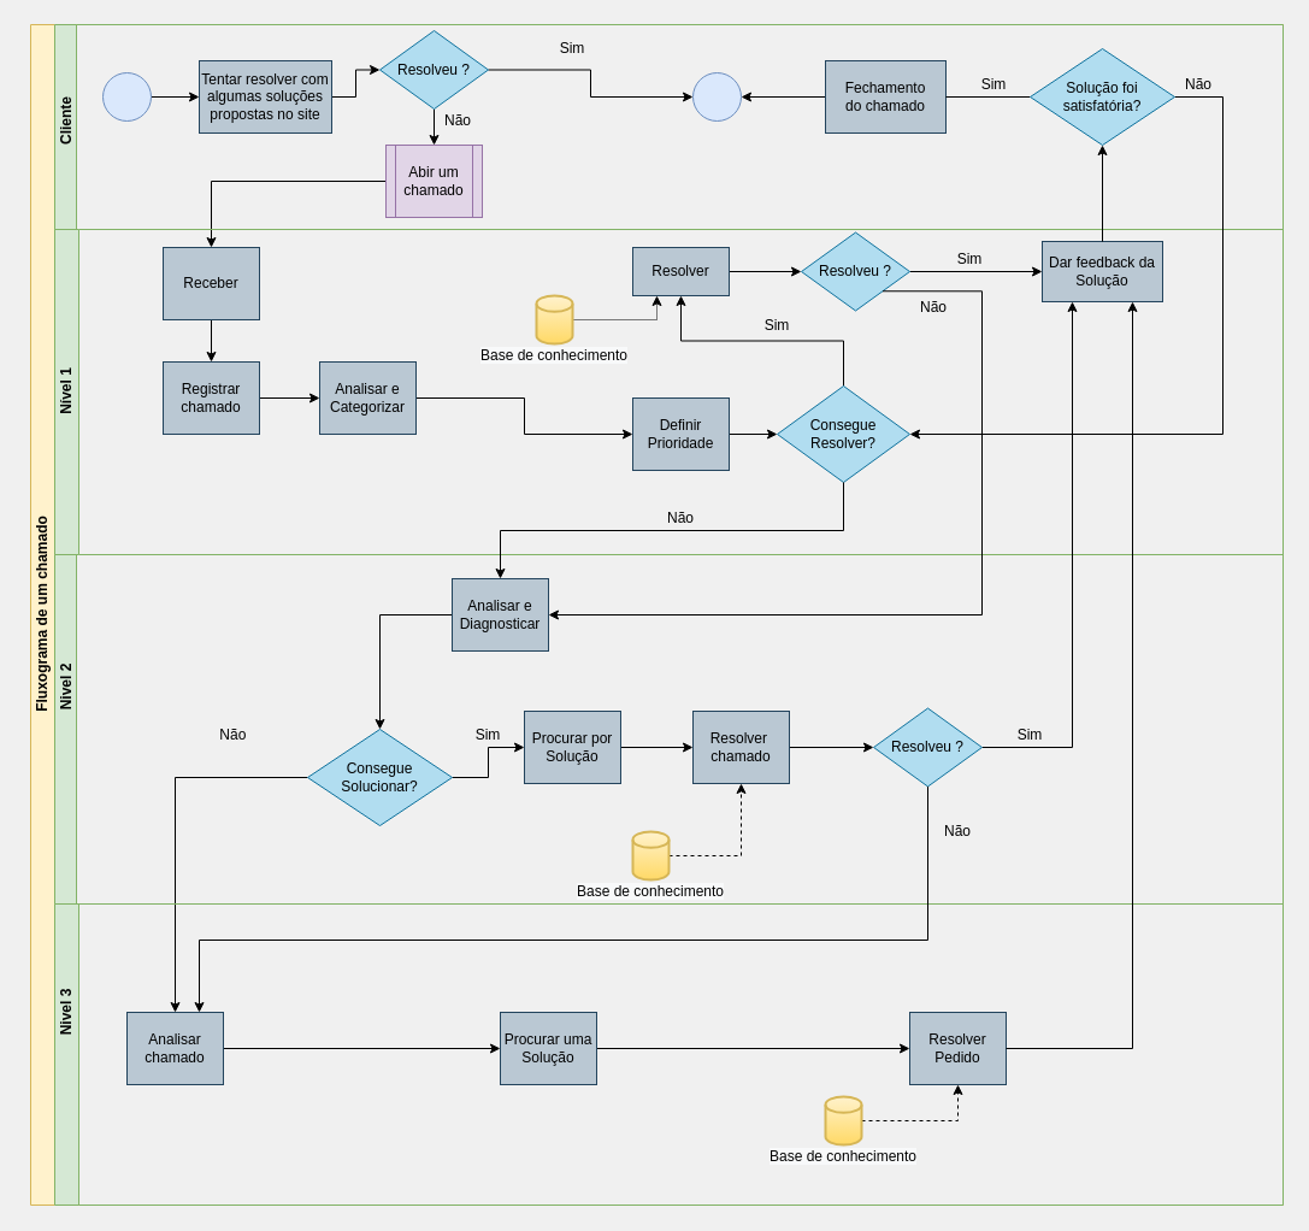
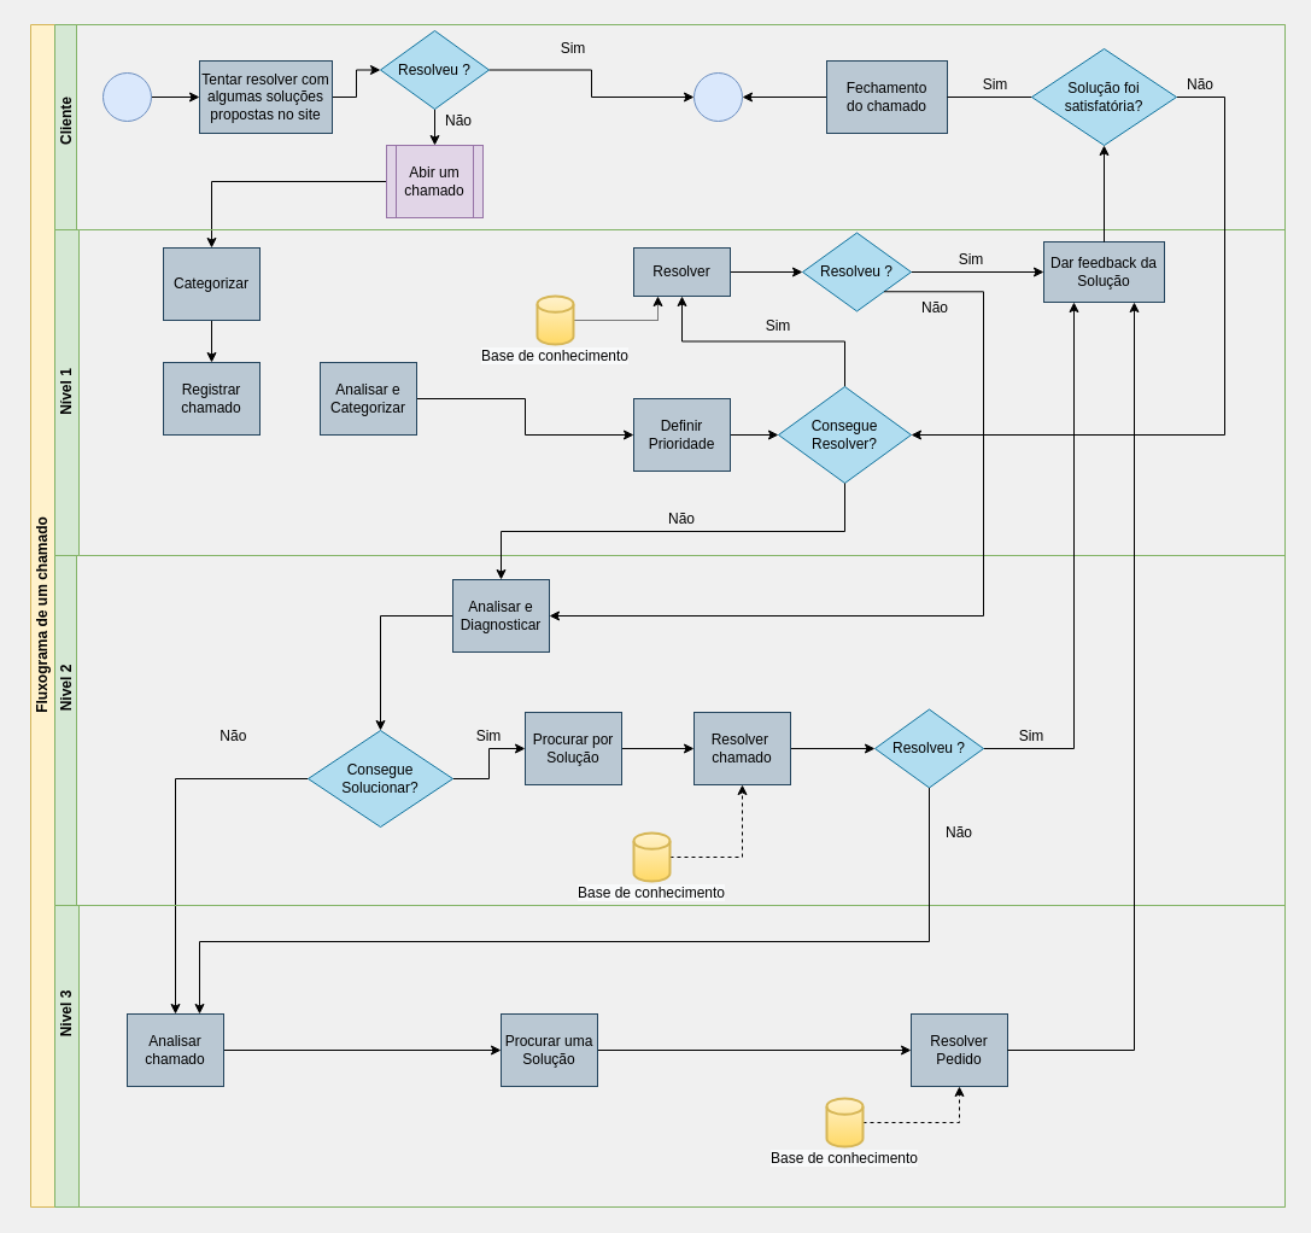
  <mxCell id="0" />
  <mxCell id="1" parent="0" />
  <mxCell id="2" value="Fluxograma de um chamado&lt;br&gt;" style="swimlane;html=1;childLayout=stackLayout;resizeParent=1;resizeParentMax=0;horizontal=0;startSize=20;horizontalStack=0;fillColor=#fff2cc;strokeColor=#d6b656;" parent="1" vertex="1"><mxGeometry x="25" y="20" width="1040" height="980" as="geometry" /></mxCell>
  <mxCell id="3" style="edgeStyle=orthogonalEdgeStyle;rounded=0;orthogonalLoop=1;jettySize=auto;html=1;entryX=0.5;entryY=0;entryDx=0;entryDy=0;" parent="2" source="39" target="72" edge="1"><mxGeometry relative="1" as="geometry" /></mxCell>
  <mxCell id="4" value="Nivel 1" style="swimlane;html=1;startSize=18;horizontal=0;fontFamily=Helvetica;fillColor=#d5e8d4;strokeColor=#82b366;" parent="2" vertex="1"><mxGeometry x="20" width="1020" height="730" as="geometry" /></mxCell>
  <mxCell id="5" style="edgeStyle=orthogonalEdgeStyle;rounded=0;orthogonalLoop=1;jettySize=auto;html=1;exitX=1;exitY=0.5;exitDx=0;exitDy=0;entryX=0;entryY=0.5;entryDx=0;entryDy=0;" parent="4" source="6" target="63" edge="1"><mxGeometry relative="1" as="geometry" /></mxCell>
  <mxCell id="6" value="" style="ellipse;whiteSpace=wrap;html=1;fillColor=#dae8fc;strokeColor=#6c8ebf;" parent="4" vertex="1"><mxGeometry x="40" y="40" width="40" height="40" as="geometry" /></mxCell>
  <mxCell id="7" style="edgeStyle=orthogonalEdgeStyle;rounded=0;orthogonalLoop=1;jettySize=auto;html=1;exitX=0;exitY=0.5;exitDx=0;exitDy=0;entryX=0.5;entryY=0;entryDx=0;entryDy=0;" parent="4" source="8" target="12" edge="1"><mxGeometry relative="1" as="geometry" /></mxCell>
  <mxCell id="8" value="Abir um chamado" style="shape=process;rounded=0;whiteSpace=wrap;html=1;fontFamily=Helvetica;fontSize=12;align=center;fillColor=#e1d5e7;strokeColor=#9673a6;" parent="4" vertex="1"><mxGeometry x="275" y="100" width="80" height="60" as="geometry" /></mxCell>
  <mxCell id="9" value="" style="ellipse;whiteSpace=wrap;html=1;fillColor=#dae8fc;strokeColor=#6c8ebf;" parent="4" vertex="1"><mxGeometry x="530" y="40" width="40" height="40" as="geometry" /></mxCell>
  <mxCell id="10" value="Nível 1" style="swimlane;html=1;startSize=20;horizontal=0;fillColor=#d5e8d4;strokeColor=#82b366;" parent="4" vertex="1"><mxGeometry y="170" width="1020" height="270" as="geometry" /></mxCell>
  <mxCell id="11" style="edgeStyle=orthogonalEdgeStyle;rounded=0;orthogonalLoop=1;jettySize=auto;html=1;exitX=0.5;exitY=1;exitDx=0;exitDy=0;entryX=0.5;entryY=0;entryDx=0;entryDy=0;" parent="10" source="12" target="14" edge="1"><mxGeometry relative="1" as="geometry" /></mxCell>
- <mxCell id="12" value="Receber" style="rounded=0;whiteSpace=wrap;html=1;fontFamily=Helvetica;fontSize=12;align=center;fillColor=#bac8d3;strokeColor=#23445d;" parent="10" vertex="1"><mxGeometry x="90" y="15" width="80" height="60" as="geometry" /></mxCell>
- <mxCell id="13" style="edgeStyle=orthogonalEdgeStyle;rounded=0;orthogonalLoop=1;jettySize=auto;html=1;exitX=1;exitY=0.5;exitDx=0;exitDy=0;entryX=0;entryY=0.5;entryDx=0;entryDy=0;" parent="10" source="14" target="16" edge="1"><mxGeometry relative="1" as="geometry" /></mxCell>
+ <mxCell id="12" value="Categorizar" style="rounded=0;whiteSpace=wrap;html=1;fontFamily=Helvetica;fontSize=12;align=center;fillColor=#bac8d3;strokeColor=#23445d;" parent="10" vertex="1"><mxGeometry x="90" y="15" width="80" height="60" as="geometry" /></mxCell>
  <mxCell id="14" value="Registrar &lt;br&gt;chamado" style="rounded=0;whiteSpace=wrap;html=1;fontFamily=Helvetica;fontSize=12;align=center;fillColor=#bac8d3;strokeColor=#23445d;" parent="10" vertex="1"><mxGeometry x="90" y="110" width="80" height="60" as="geometry" /></mxCell>
  <mxCell id="15" style="edgeStyle=orthogonalEdgeStyle;rounded=0;orthogonalLoop=1;jettySize=auto;html=1;exitX=1;exitY=0.5;exitDx=0;exitDy=0;entryX=0;entryY=0.5;entryDx=0;entryDy=0;" parent="10" source="16" target="18" edge="1"><mxGeometry relative="1" as="geometry" /></mxCell>
  <mxCell id="16" value="Analisar e&lt;br&gt;Categorizar" style="rounded=0;whiteSpace=wrap;html=1;fontFamily=Helvetica;fontSize=12;align=center;fillColor=#bac8d3;strokeColor=#23445d;" parent="10" vertex="1"><mxGeometry x="220" y="110" width="80" height="60" as="geometry" /></mxCell>
  <mxCell id="17" style="edgeStyle=orthogonalEdgeStyle;rounded=0;orthogonalLoop=1;jettySize=auto;html=1;exitX=1;exitY=0.5;exitDx=0;exitDy=0;entryX=0;entryY=0.5;entryDx=0;entryDy=0;fontFamily=Helvetica;" parent="10" source="18" target="20" edge="1"><mxGeometry relative="1" as="geometry" /></mxCell>
  <mxCell id="18" value="Definir Prioridade" style="rounded=0;whiteSpace=wrap;html=1;fontFamily=Helvetica;fontSize=12;align=center;fillColor=#bac8d3;strokeColor=#23445d;" parent="10" vertex="1"><mxGeometry x="480" y="140" width="80" height="60" as="geometry" /></mxCell>
  <mxCell id="19" style="edgeStyle=orthogonalEdgeStyle;rounded=0;orthogonalLoop=1;jettySize=auto;html=1;exitX=0.5;exitY=0;exitDx=0;exitDy=0;entryX=0.5;entryY=1;entryDx=0;entryDy=0;fontFamily=Helvetica;" parent="10" source="20" target="22" edge="1"><mxGeometry relative="1" as="geometry" /></mxCell>
  <mxCell id="20" value="Consegue&lt;br&gt;&lt;div&gt;Resolver?&lt;/div&gt;" style="rhombus;whiteSpace=wrap;html=1;fontFamily=Helvetica;fillColor=#b1ddf0;strokeColor=#10739e;" parent="10" vertex="1"><mxGeometry x="600" y="130" width="110" height="80" as="geometry" /></mxCell>
  <mxCell id="21" style="edgeStyle=orthogonalEdgeStyle;rounded=0;orthogonalLoop=1;jettySize=auto;html=1;exitX=1;exitY=0.5;exitDx=0;exitDy=0;entryX=0;entryY=0.5;entryDx=0;entryDy=0;" parent="10" source="22" target="30" edge="1"><mxGeometry relative="1" as="geometry" /></mxCell>
  <mxCell id="22" value="&lt;div&gt;Resolver&lt;/div&gt;" style="rounded=0;whiteSpace=wrap;html=1;fontFamily=Helvetica;fontSize=12;align=center;fillColor=#bac8d3;strokeColor=#23445d;" parent="10" vertex="1"><mxGeometry x="480" y="15" width="80" height="40" as="geometry" /></mxCell>
  <mxCell id="23" value="Dar feedback da Solução" style="rounded=0;whiteSpace=wrap;html=1;fontFamily=Helvetica;fontSize=12;align=center;fillColor=#bac8d3;strokeColor=#23445d;" parent="10" vertex="1"><mxGeometry x="820" y="10" width="100" height="50" as="geometry" /></mxCell>
  <mxCell id="24" style="edgeStyle=orthogonalEdgeStyle;rounded=0;orthogonalLoop=1;jettySize=auto;html=1;entryX=0.25;entryY=1;entryDx=0;entryDy=0;fontFamily=Helvetica;dashed=1;dashPattern=1 1;" parent="10" source="25" target="22" edge="1"><mxGeometry relative="1" as="geometry" /></mxCell>
  <mxCell id="25" value="" style="strokeWidth=2;html=1;shape=mxgraph.flowchart.database;whiteSpace=wrap;fontFamily=Helvetica;gradientColor=#ffd966;fillColor=#fff2cc;strokeColor=#d6b656;" parent="10" vertex="1"><mxGeometry x="400" y="55" width="30" height="40" as="geometry" /></mxCell>
  <mxCell id="26" value="&#10;&#10;&lt;span style=&quot;color: rgb(0, 0, 0); font-family: helvetica; font-size: 12px; font-style: normal; font-weight: 400; letter-spacing: normal; text-align: center; text-indent: 0px; text-transform: none; word-spacing: 0px; background-color: rgb(248, 249, 250); display: inline; float: none;&quot;&gt;Base de conhecimento&lt;/span&gt;&#10;&#10;" style="text;html=1;strokeColor=none;fillColor=none;align=center;verticalAlign=middle;whiteSpace=wrap;rounded=0;" parent="10" vertex="1"><mxGeometry x="350" y="95" width="130" height="20" as="geometry" /></mxCell>
  <mxCell id="27" value="Sim" style="text;html=1;strokeColor=none;fillColor=none;align=center;verticalAlign=middle;whiteSpace=wrap;rounded=0;" parent="10" vertex="1"><mxGeometry x="580" y="70" width="40" height="20" as="geometry" /></mxCell>
  <mxCell id="28" value="Não" style="text;html=1;strokeColor=none;fillColor=none;align=center;verticalAlign=middle;whiteSpace=wrap;rounded=0;" parent="10" vertex="1"><mxGeometry x="500" y="230" width="40" height="20" as="geometry" /></mxCell>
  <mxCell id="29" style="edgeStyle=orthogonalEdgeStyle;rounded=0;orthogonalLoop=1;jettySize=auto;html=1;exitX=1;exitY=0.5;exitDx=0;exitDy=0;entryX=0;entryY=0.5;entryDx=0;entryDy=0;" parent="10" source="30" target="23" edge="1"><mxGeometry relative="1" as="geometry" /></mxCell>
  <mxCell id="30" value="Resolveu ?" style="rhombus;whiteSpace=wrap;html=1;fontFamily=Helvetica;fillColor=#b1ddf0;strokeColor=#10739e;" parent="10" vertex="1"><mxGeometry x="620" y="2.5" width="90" height="65" as="geometry" /></mxCell>
  <mxCell id="31" value="Sim" style="text;html=1;strokeColor=none;fillColor=none;align=center;verticalAlign=middle;whiteSpace=wrap;rounded=0;" parent="10" vertex="1"><mxGeometry x="740" y="15" width="40" height="20" as="geometry" /></mxCell>
  <mxCell id="32" value="Não" style="text;html=1;strokeColor=none;fillColor=none;align=center;verticalAlign=middle;whiteSpace=wrap;rounded=0;" parent="10" vertex="1"><mxGeometry x="710" y="55" width="40" height="20" as="geometry" /></mxCell>
  <mxCell id="33" value="Cliente" style="text;html=1;strokeColor=none;fillColor=none;align=center;verticalAlign=middle;whiteSpace=wrap;rounded=0;fontFamily=Helvetica;rotation=-90;fontStyle=1" parent="4" vertex="1"><mxGeometry x="-10" y="70" width="40" height="20" as="geometry" /></mxCell>
  <mxCell id="34" value="&lt;div&gt;&lt;b&gt;Nivel 2&lt;br&gt;&lt;/b&gt;&lt;/div&gt;" style="text;html=1;strokeColor=none;fillColor=none;align=center;verticalAlign=middle;whiteSpace=wrap;rounded=0;fontFamily=Helvetica;rotation=-90;" parent="4" vertex="1"><mxGeometry x="-25" y="540" width="70" height="20" as="geometry" /></mxCell>
  <mxCell id="35" style="edgeStyle=orthogonalEdgeStyle;rounded=0;orthogonalLoop=1;jettySize=auto;html=1;exitX=0;exitY=0.5;exitDx=0;exitDy=0;entryX=0.5;entryY=0;entryDx=0;entryDy=0;fontFamily=Helvetica;" parent="4" source="36" target="39" edge="1"><mxGeometry relative="1" as="geometry"><mxPoint x="310" y="500" as="targetPoint" /></mxGeometry></mxCell>
  <mxCell id="36" value="Analisar e Diagnosticar" style="rounded=0;whiteSpace=wrap;html=1;fontFamily=Helvetica;fontSize=12;align=center;fillColor=#bac8d3;strokeColor=#23445d;" parent="4" vertex="1"><mxGeometry x="330" y="460" width="80" height="60" as="geometry" /></mxCell>
  <mxCell id="37" style="edgeStyle=orthogonalEdgeStyle;rounded=0;orthogonalLoop=1;jettySize=auto;html=1;exitX=0.5;exitY=1;exitDx=0;exitDy=0;entryX=0.5;entryY=0;entryDx=0;entryDy=0;fontFamily=Helvetica;" parent="4" source="20" target="36" edge="1"><mxGeometry relative="1" as="geometry" /></mxCell>
  <mxCell id="38" style="edgeStyle=orthogonalEdgeStyle;rounded=0;orthogonalLoop=1;jettySize=auto;html=1;exitX=1;exitY=0.5;exitDx=0;exitDy=0;entryX=0;entryY=0.5;entryDx=0;entryDy=0;fontFamily=Helvetica;" parent="4" source="39" target="41" edge="1"><mxGeometry relative="1" as="geometry" /></mxCell>
  <mxCell id="39" value="Consegue Solucionar?" style="rhombus;whiteSpace=wrap;html=1;fontFamily=Helvetica;fillColor=#b1ddf0;strokeColor=#10739e;" parent="4" vertex="1"><mxGeometry x="210" y="585" width="120" height="80" as="geometry" /></mxCell>
  <mxCell id="40" style="edgeStyle=orthogonalEdgeStyle;rounded=0;orthogonalLoop=1;jettySize=auto;html=1;entryX=0;entryY=0.5;entryDx=0;entryDy=0;fontFamily=Helvetica;" parent="4" source="41" target="43" edge="1"><mxGeometry relative="1" as="geometry" /></mxCell>
  <mxCell id="41" value="Procurar por Solução" style="rounded=0;whiteSpace=wrap;html=1;fontFamily=Helvetica;fontSize=12;align=center;fillColor=#bac8d3;strokeColor=#23445d;" parent="4" vertex="1"><mxGeometry x="390" y="570" width="80" height="60" as="geometry" /></mxCell>
  <mxCell id="42" style="edgeStyle=orthogonalEdgeStyle;rounded=0;orthogonalLoop=1;jettySize=auto;html=1;exitX=1;exitY=0.5;exitDx=0;exitDy=0;entryX=0;entryY=0.5;entryDx=0;entryDy=0;" parent="4" source="43" target="59" edge="1"><mxGeometry relative="1" as="geometry" /></mxCell>
  <mxCell id="43" value="Resolver&amp;nbsp;&lt;br&gt;chamado" style="rounded=0;whiteSpace=wrap;html=1;fontFamily=Helvetica;fontSize=12;align=center;fillColor=#bac8d3;strokeColor=#23445d;" parent="4" vertex="1"><mxGeometry x="530" y="570" width="80" height="60" as="geometry" /></mxCell>
  <mxCell id="44" style="edgeStyle=orthogonalEdgeStyle;rounded=0;orthogonalLoop=1;jettySize=auto;html=1;fontFamily=Helvetica;dashed=1;" parent="4" source="45" target="43" edge="1"><mxGeometry relative="1" as="geometry" /></mxCell>
  <mxCell id="45" value="" style="strokeWidth=2;html=1;shape=mxgraph.flowchart.database;whiteSpace=wrap;fontFamily=Helvetica;gradientColor=#ffd966;fillColor=#fff2cc;strokeColor=#d6b656;" parent="4" vertex="1"><mxGeometry x="480" y="670" width="30" height="40" as="geometry" /></mxCell>
  <mxCell id="46" style="edgeStyle=orthogonalEdgeStyle;rounded=0;orthogonalLoop=1;jettySize=auto;html=1;exitX=0;exitY=0.5;exitDx=0;exitDy=0;entryX=1;entryY=0.5;entryDx=0;entryDy=0;" parent="4" source="47" target="9" edge="1"><mxGeometry relative="1" as="geometry" /></mxCell>
  <mxCell id="47" value="Fechamento&lt;br&gt;do chamado" style="rounded=0;whiteSpace=wrap;html=1;fontFamily=Helvetica;fontSize=12;align=center;fillColor=#bac8d3;strokeColor=#23445d;" parent="4" vertex="1"><mxGeometry x="640" y="30" width="100" height="60" as="geometry" /></mxCell>
  <mxCell id="48" style="edgeStyle=orthogonalEdgeStyle;rounded=0;orthogonalLoop=1;jettySize=auto;html=1;exitX=0;exitY=0.5;exitDx=0;exitDy=0;entryX=1;entryY=0.5;entryDx=0;entryDy=0;endArrow=none;" parent="4" source="50" target="47" edge="1"><mxGeometry relative="1" as="geometry" /></mxCell>
  <mxCell id="49" style="edgeStyle=orthogonalEdgeStyle;rounded=0;orthogonalLoop=1;jettySize=auto;html=1;exitX=1;exitY=0.5;exitDx=0;exitDy=0;entryX=1;entryY=0.5;entryDx=0;entryDy=0;" parent="4" source="50" target="20" edge="1"><mxGeometry relative="1" as="geometry"><Array as="points"><mxPoint x="970" y="60" /><mxPoint x="970" y="340" /></Array></mxGeometry></mxCell>
  <mxCell id="50" value="Solução foi satisfatória?" style="rhombus;whiteSpace=wrap;html=1;fontFamily=Helvetica;fillColor=#b1ddf0;strokeColor=#10739e;" parent="4" vertex="1"><mxGeometry x="810" y="20" width="120" height="80" as="geometry" /></mxCell>
  <mxCell id="51" value="Sim" style="text;html=1;strokeColor=none;fillColor=none;align=center;verticalAlign=middle;whiteSpace=wrap;rounded=0;" parent="4" vertex="1"><mxGeometry x="760" y="40" width="40" height="20" as="geometry" /></mxCell>
  <mxCell id="52" style="edgeStyle=orthogonalEdgeStyle;rounded=0;orthogonalLoop=1;jettySize=auto;html=1;exitX=0.5;exitY=0;exitDx=0;exitDy=0;entryX=0.5;entryY=1;entryDx=0;entryDy=0;" parent="4" source="23" target="50" edge="1"><mxGeometry relative="1" as="geometry" /></mxCell>
  <mxCell id="53" value="Não" style="text;html=1;strokeColor=none;fillColor=none;align=center;verticalAlign=middle;whiteSpace=wrap;rounded=0;" parent="4" vertex="1"><mxGeometry x="930" y="40" width="40" height="20" as="geometry" /></mxCell>
  <mxCell id="54" value="&#10;&#10;&lt;span style=&quot;color: rgb(0, 0, 0); font-family: helvetica; font-size: 12px; font-style: normal; font-weight: 400; letter-spacing: normal; text-align: center; text-indent: 0px; text-transform: none; word-spacing: 0px; background-color: rgb(248, 249, 250); display: inline; float: none;&quot;&gt;Base de conhecimento&lt;/span&gt;&#10;&#10;" style="text;html=1;strokeColor=none;fillColor=none;align=center;verticalAlign=middle;whiteSpace=wrap;rounded=0;" parent="4" vertex="1"><mxGeometry x="430" y="710" width="130" height="20" as="geometry" /></mxCell>
  <mxCell id="55" value="Sim" style="text;html=1;strokeColor=none;fillColor=none;align=center;verticalAlign=middle;whiteSpace=wrap;rounded=0;" parent="4" vertex="1"><mxGeometry x="340" y="580" width="40" height="20" as="geometry" /></mxCell>
  <mxCell id="56" value="Não&amp;nbsp;" style="text;html=1;strokeColor=none;fillColor=none;align=center;verticalAlign=middle;whiteSpace=wrap;rounded=0;" parent="4" vertex="1"><mxGeometry x="130" y="580" width="40" height="20" as="geometry" /></mxCell>
  <mxCell id="57" style="edgeStyle=orthogonalEdgeStyle;rounded=0;orthogonalLoop=1;jettySize=auto;html=1;exitX=1;exitY=1;exitDx=0;exitDy=0;entryX=1;entryY=0.5;entryDx=0;entryDy=0;" parent="4" source="30" target="36" edge="1"><mxGeometry relative="1" as="geometry"><Array as="points"><mxPoint x="770" y="221" /><mxPoint x="770" y="490" /></Array></mxGeometry></mxCell>
  <mxCell id="58" style="edgeStyle=orthogonalEdgeStyle;rounded=0;orthogonalLoop=1;jettySize=auto;html=1;exitX=1;exitY=0.5;exitDx=0;exitDy=0;entryX=0.25;entryY=1;entryDx=0;entryDy=0;" parent="4" source="59" target="23" edge="1"><mxGeometry relative="1" as="geometry" /></mxCell>
  <mxCell id="59" value="Resolveu ?" style="rhombus;whiteSpace=wrap;html=1;fontFamily=Helvetica;fillColor=#b1ddf0;strokeColor=#10739e;" parent="4" vertex="1"><mxGeometry x="680" y="567.5" width="90" height="65" as="geometry" /></mxCell>
  <mxCell id="60" value="Sim" style="text;html=1;strokeColor=none;fillColor=none;align=center;verticalAlign=middle;whiteSpace=wrap;rounded=0;" parent="4" vertex="1"><mxGeometry x="790" y="580" width="40" height="20" as="geometry" /></mxCell>
  <mxCell id="61" value="Não" style="text;html=1;strokeColor=none;fillColor=none;align=center;verticalAlign=middle;whiteSpace=wrap;rounded=0;" parent="4" vertex="1"><mxGeometry x="730" y="660" width="40" height="20" as="geometry" /></mxCell>
  <mxCell id="62" style="edgeStyle=orthogonalEdgeStyle;rounded=0;orthogonalLoop=1;jettySize=auto;html=1;exitX=1;exitY=0.5;exitDx=0;exitDy=0;entryX=0;entryY=0.5;entryDx=0;entryDy=0;" parent="4" source="63" target="66" edge="1"><mxGeometry relative="1" as="geometry" /></mxCell>
  <mxCell id="63" value="Tentar resolver com algumas soluções propostas no site" style="rounded=0;whiteSpace=wrap;html=1;fontFamily=Helvetica;fontSize=12;align=center;fillColor=#bac8d3;strokeColor=#23445d;" parent="4" vertex="1"><mxGeometry x="120" y="30" width="110" height="60" as="geometry" /></mxCell>
  <mxCell id="64" style="edgeStyle=orthogonalEdgeStyle;rounded=0;orthogonalLoop=1;jettySize=auto;html=1;exitX=0.5;exitY=1;exitDx=0;exitDy=0;entryX=0.5;entryY=0;entryDx=0;entryDy=0;" parent="4" source="66" target="8" edge="1"><mxGeometry relative="1" as="geometry" /></mxCell>
  <mxCell id="65" style="edgeStyle=orthogonalEdgeStyle;rounded=0;orthogonalLoop=1;jettySize=auto;html=1;exitX=1;exitY=0.5;exitDx=0;exitDy=0;entryX=0;entryY=0.5;entryDx=0;entryDy=0;" parent="4" source="66" target="9" edge="1"><mxGeometry relative="1" as="geometry" /></mxCell>
  <mxCell id="66" value="Resolveu ?" style="rhombus;whiteSpace=wrap;html=1;fontFamily=Helvetica;fillColor=#b1ddf0;strokeColor=#10739e;" parent="4" vertex="1"><mxGeometry x="270" y="5" width="90" height="65" as="geometry" /></mxCell>
  <mxCell id="67" value="Não" style="text;html=1;strokeColor=none;fillColor=none;align=center;verticalAlign=middle;whiteSpace=wrap;rounded=0;" parent="4" vertex="1"><mxGeometry x="315" y="70" width="40" height="20" as="geometry" /></mxCell>
  <mxCell id="68" value="Sim" style="text;html=1;strokeColor=none;fillColor=none;align=center;verticalAlign=middle;whiteSpace=wrap;rounded=0;" parent="4" vertex="1"><mxGeometry x="410" y="10" width="40" height="20" as="geometry" /></mxCell>
  <mxCell id="69" value="" style="swimlane;html=1;startSize=20;horizontal=0;fillColor=#d5e8d4;strokeColor=#82b366;" parent="2" vertex="1"><mxGeometry x="20" y="730" width="1020" height="250" as="geometry" /></mxCell>
  <mxCell id="70" value="&lt;div&gt;&lt;b&gt;Nivel 3&lt;br&gt;&lt;/b&gt;&lt;/div&gt;" style="text;html=1;strokeColor=none;fillColor=none;align=center;verticalAlign=middle;whiteSpace=wrap;rounded=0;fontFamily=Helvetica;rotation=-90;" parent="69" vertex="1"><mxGeometry x="-25" y="80" width="70" height="20" as="geometry" /></mxCell>
  <mxCell id="71" style="edgeStyle=orthogonalEdgeStyle;rounded=0;orthogonalLoop=1;jettySize=auto;html=1;" parent="69" source="72" target="74" edge="1"><mxGeometry relative="1" as="geometry" /></mxCell>
  <mxCell id="72" value="&lt;div&gt;Analisar chamado&lt;/div&gt;" style="rounded=0;whiteSpace=wrap;html=1;fontFamily=Helvetica;fontSize=12;align=center;fillColor=#bac8d3;strokeColor=#23445d;" parent="69" vertex="1"><mxGeometry x="60" y="90" width="80" height="60" as="geometry" /></mxCell>
  <mxCell id="73" style="edgeStyle=orthogonalEdgeStyle;rounded=0;orthogonalLoop=1;jettySize=auto;html=1;entryX=0;entryY=0.5;entryDx=0;entryDy=0;" parent="69" source="74" target="75" edge="1"><mxGeometry relative="1" as="geometry" /></mxCell>
  <mxCell id="74" value="Procurar uma Solução" style="rounded=0;whiteSpace=wrap;html=1;fontFamily=Helvetica;fontSize=12;align=center;fillColor=#bac8d3;strokeColor=#23445d;" parent="69" vertex="1"><mxGeometry x="370" y="90" width="80" height="60" as="geometry" /></mxCell>
  <mxCell id="75" value="&lt;div&gt;Resolver Pedido&lt;/div&gt;" style="rounded=0;whiteSpace=wrap;html=1;fontFamily=Helvetica;fontSize=12;align=center;fillColor=#bac8d3;strokeColor=#23445d;" parent="69" vertex="1"><mxGeometry x="710" y="90" width="80" height="60" as="geometry" /></mxCell>
  <mxCell id="76" style="edgeStyle=orthogonalEdgeStyle;rounded=0;orthogonalLoop=1;jettySize=auto;html=1;entryX=0.5;entryY=1;entryDx=0;entryDy=0;dashed=1;" parent="69" source="77" target="75" edge="1"><mxGeometry relative="1" as="geometry" /></mxCell>
  <mxCell id="77" value="" style="strokeWidth=2;html=1;shape=mxgraph.flowchart.database;whiteSpace=wrap;fontFamily=Helvetica;gradientColor=#ffd966;fillColor=#fff2cc;strokeColor=#d6b656;" parent="69" vertex="1"><mxGeometry x="640" y="160" width="30" height="40" as="geometry" /></mxCell>
  <mxCell id="78" value="&#10;&#10;&lt;span style=&quot;color: rgb(0, 0, 0); font-family: helvetica; font-size: 12px; font-style: normal; font-weight: 400; letter-spacing: normal; text-align: center; text-indent: 0px; text-transform: none; word-spacing: 0px; background-color: rgb(248, 249, 250); display: inline; float: none;&quot;&gt;Base de conhecimento&lt;/span&gt;&#10;&#10;" style="text;html=1;strokeColor=none;fillColor=none;align=center;verticalAlign=middle;whiteSpace=wrap;rounded=0;" parent="69" vertex="1"><mxGeometry x="590" y="200" width="130" height="20" as="geometry" /></mxCell>
  <mxCell id="79" style="edgeStyle=orthogonalEdgeStyle;rounded=0;orthogonalLoop=1;jettySize=auto;html=1;exitX=1;exitY=0.5;exitDx=0;exitDy=0;entryX=0.75;entryY=1;entryDx=0;entryDy=0;" parent="2" source="75" target="23" edge="1"><mxGeometry relative="1" as="geometry" /></mxCell>
  <mxCell id="80" style="edgeStyle=orthogonalEdgeStyle;rounded=0;orthogonalLoop=1;jettySize=auto;html=1;exitX=0.5;exitY=1;exitDx=0;exitDy=0;entryX=0.75;entryY=0;entryDx=0;entryDy=0;" parent="2" source="59" target="72" edge="1"><mxGeometry relative="1" as="geometry"><Array as="points"><mxPoint x="745" y="760" /><mxPoint x="140" y="760" /></Array></mxGeometry></mxCell>
